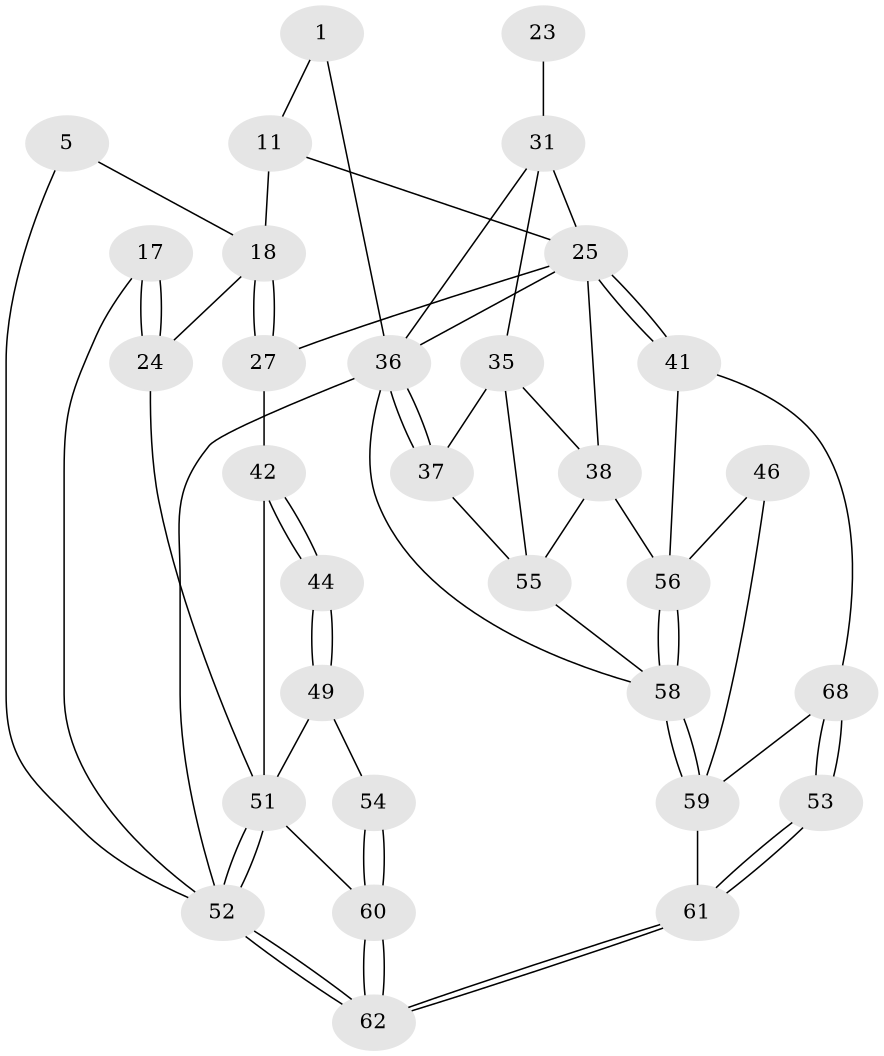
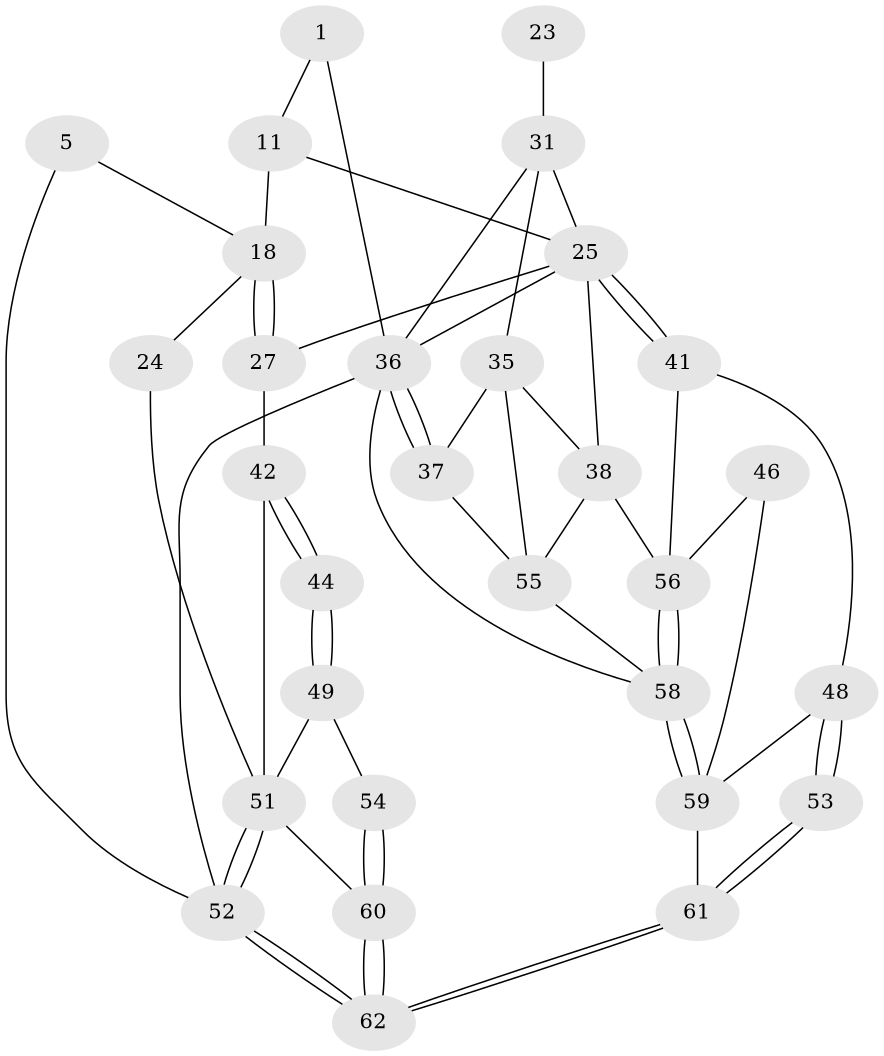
  graph {
    node [color=gray90 style=filled]
    11 [super="+6"]
    1
    36 [super="+3"]
    18 [super="+15+8"]
    25 [super="+22+21+12"]
    52 [super="+4"]
    37
    58 [super="+57"]
    5
    24 [super="+19+16"]
    27 [super="+26"]
    62
    38 [super="+33"]
    41
-   17
    51 [super="+50"]
    42 [super="+28"]
    23 [super="+20+13"]
    31 [super="+30"]
    35 [super="+32+34"]
    60
    55 [super="+45"]
    56 [super="+39+40"]
-   48 [super="+43" label=68]
+   48 [super="+43"]
    44
    59 [super="+47"]
    53
    49
    54
    46
    61
    11 -- 18 [weight=2]
    11 -- 25
    1 -- 11
    1 -- 36
    36 -- 52 [weight=2]
    36 -- 37
    36 -- 37
    36 -- 58
    18 -- 24 [weight=2]
    18 -- 27
    18 -- 27
    25 -- 36
    25 -- 27
    25 -- 38
    25 -- 41
    25 -- 41
    52 -- 62
    52 -- 62
    37 -- 55
    58 -- 59
    58 -- 59
    5 -- 18
    5 -- 52
    24 -- 51
    27 -- 42 [weight=2]
    38 -- 55
    38 -- 56
    41 -- 56
    41 -- 48
-   17 -- 52
-   17 -- 24 [weight=2]
-   17 -- 24
    51 -- 52
    51 -- 52
    51 -- 60
    42 -- 51
    42 -- 44
    42 -- 44
    23 -- 31 [weight=2]
    31 -- 36
    31 -- 25 [weight=3]
    31 -- 35 [weight=2]
    35 -- 37
    35 -- 38
    35 -- 55
    60 -- 62
    60 -- 62
    55 -- 58
    56 -- 58
    56 -- 58
    48 -- 59
    48 -- 53
    48 -- 53
    44 -- 49
    44 -- 49
    59 -- 61
    53 -- 61
    53 -- 61
    49 -- 51
    49 -- 54
    54 -- 60
    54 -- 60
    46 -- 56 [weight=2]
    46 -- 59
    61 -- 62
    61 -- 62
  }
